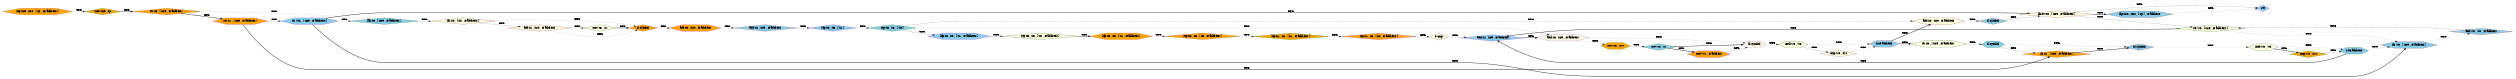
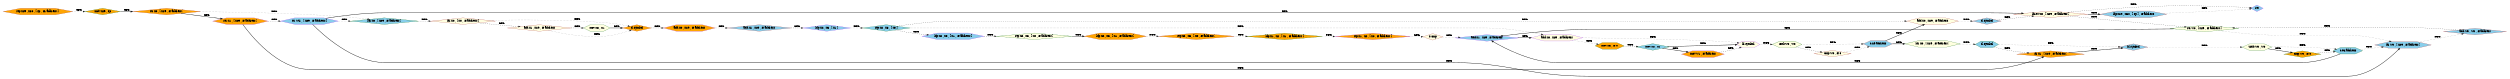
  digraph {
    rankdir=LR
    node [color=brown fillcolor=skyblue shape=diamond style=filled]
    edge [style=dotted]
    n1 [fillcolor=orange label="stp x29 , x30 , [ sp , #- address ]!" shape=hexagon]
    n2 [color=darkgreen fillcolor=orange label="mov x29 , sp"]
    n3 [fillcolor=orange label="str x0 , [ x29 , # address ]"]
    n4 [color=purple fillcolor=orange label="str x1 , [ x29 , # address ]" shape=hexagon]
    n5 [color=darkgreen label="ldr x0 , [ x29 , # address ]"]
    n6 [color=purple label="str wzr , [ x29 , # address ]" shape=hexagon]
    n7 [fillcolor=orange label="ldr x1 , [ x29 , # address ]"]
    n8 [fillcolor=lightyellow label="ldr x0 , [ x0 , # address ]"]
    n9 [label="ldr w0 , [ x29 , # address ]" shape=hexagon]
    n10 [fillcolor=lightyellow label="ldrsw x0 , [ x29 , # address ]"]
    n11 [label="bl symbol"]
    n12 [label="add w0 , w0 , # address"]
    n13 [label="ldp x29 , x30 , [ sp ] , # address" shape=hexagon]
    n14 [color=purple label=ret]
    n15 [color=darkgreen fillcolor=lightyellow label="str w0 , [ x29 , # address ]"]
    n16 [fillcolor=lightyellow label="add x1 , x29 , # address"]
    n17 [fillcolor=orange label="bl symbol"]
-   n18 [color=darkgreen fillcolor=lightyellow label="mov x8 , x1"]
+   n18 [color=darkgreen fillcolor=lightyellow label="mov x8 , x1" shape=hexagon]
    n19 [color=purple fillcolor=orange label="add x0 , x29 , # address" shape=hexagon]
    n20 [label="add x1 , x29 , # address"]
    n21 [color=purple label="ldp x2 , x3 , [ x1 ]"]
    n22 [color=darkgreen label="stp x2 , x3 , [ x0 ]"]
    n23 [color=purple label="ldp x2 , x3 , [ x1 , # address ]" shape=hexagon]
    n24 [color=purple fillcolor=lightyellow label="add x0 , x29 , # address" shape=hexagon]
    n25 [fillcolor=lightyellow label="add x0 , x29 , # address" shape=hexagon]
    n26 [color=darkgreen fillcolor=lightyellow label="stp x2 , x3 , [ x0 , # address ]"]
    n27 [color=darkgreen fillcolor=orange label="mov x3 , # 0" shape=hexagon]
    n28 [color=purple fillcolor=lightyellow label="bl symbol" shape=hexagon]
    n29 [label="bl symbol"]
    n30 [fillcolor=orange label="ldp x2 , x3 , [ x1 , # address ]" shape=hexagon]
    n31 [fillcolor=orange label="stp x2 , x3 , [ x0 , # address ]"]
    n32 [color=darkgreen fillcolor=orange label="ldp x1 , x2 , [ x1 , # address ]"]
    n33 [color=purple fillcolor=orange label="stp x1 , x2 , [ x0 , # address ]"]
    n34 [fillcolor=lightyellow label="b cmp"]
    n35 [color=purple label="add x1 , x29 , # address"]
    n36 [color=darkgreen label="mov x2 , x1"]
    n37 [color=darkgreen fillcolor=lightyellow label="uxtb w0 , w0" shape=hexagon]
    n38 [color=purple fillcolor=orange label="mov w1 , # address" shape=hexagon]
    n39 [fillcolor=lightyellow label="cmp w0 , # 0"]
    n40 [label="b.ne address" shape=hexagon]
    n41 [color=darkgreen fillcolor=lightyellow label="ldr x0 , [ x29 , # address ]" shape=hexagon]
    n42 [color=darkgreen label="bl symbol" shape=hexagon]
    n43 [color=darkgreen fillcolor=lightyellow label="uxtb w0 , w0" shape=hexagon]
    n44 [color=darkgreen fillcolor=orange label="cmp w0 , # 0"]
    n45 [color=darkgreen label="b.eq address" shape=hexagon]
    n1 -> n2 [label=CFG]
    n2 -> n3 [label=CFG style=bold]
    n3 -> n4 [label=CFG style=bold]
    n3 -> n5 [label=DFG]
    n4 -> n6 [label=CFG style=dashed]
    n4 -> n7 [label=DFG style=bold]
    n5 -> n8 [label=DFG style=dashed]
    n6 -> n5 [label=CFG]
    n6 -> n9 [label=DFG style=bold]
    n6 -> n10 [label=DFG style=bold]
    n7 -> n11 [label=DFG style=bold]
    n8 -> n16 [label=CFG style=dashed]
    n8 -> n17 [label=DFG]
    n9 -> n12 [label=DFG]
    n10 -> n13 [label=CFG style=bold]
    n10 -> n14 [label=DFG style=dashed]
    n10 -> n15 [label=DFG style=dashed]
    n11 -> n43 [label=DFG]
    n12 -> n15 [label=DFG style=dashed]
    n13 -> n14 [label=CFG]
    n15 -> n9 [label=DFG]
    n15 -> n35 [label=CFG style=bold]
    n16 -> n17 [label=DFG]
    n16 -> n18 [label=CFG style=dashed]
    n17 -> n19 [label=CFG style=dashed]
    n18 -> n17 [label=CFG style=bold]
    n19 -> n20 [label=CFG]
    n20 -> n21 [label=CFG style=dashed]
    n21 -> n22 [label=DFG]
    n22 -> n23 [label=CFG style=dashed]
    n22 -> n24 [label=DFG]
    n22 -> n25 [label=DFG style=dashed]
    n23 -> n26 [label=DFG style=dashed]
    n24 -> n27 [label=CFG]
    n24 -> n28 [label=DFG]
    n25 -> n29 [label=DFG]
    n26 -> n30 [label=CFG style=bold]
    n27 -> n36 [label=CFG style=dashed]
    n28 -> n37 [label=DFG]
    n29 -> n10 [label=CFG style=dashed]
    n30 -> n31 [label=DFG]
    n31 -> n32 [label=CFG]
    n32 -> n33 [label=DFG]
    n33 -> n34 [label=CFG]
    n34 -> n35 [label=CFG]
    n35 -> n24 [label=CFG style=bold]
    n36 -> n28 [label=DFG style=bold]
    n36 -> n38 [label=CFG style=bold]
    n37 -> n39 [label=CFG style=dashed]
    n37 -> n40 [label=DFG]
    n38 -> n28 [label=CFG style=dashed]
    n39 -> n40 [label=CFG]
    n40 -> n25 [label=CFG style=bold]
    n40 -> n41 [label=CFG style=bold]
    n41 -> n42 [label=DFG]
    n42 -> n7 [label=CFG style=dashed]
    n42 -> n11 [label=DFG]
    n43 -> n44 [label=CFG style=bold]
    n43 -> n45 [label=DFG]
    n44 -> n45 [label=CFG style=dashed]
    n45 -> n9 [label=CFG]
    n45 -> n35 [label=CFG style=bold]
  }
